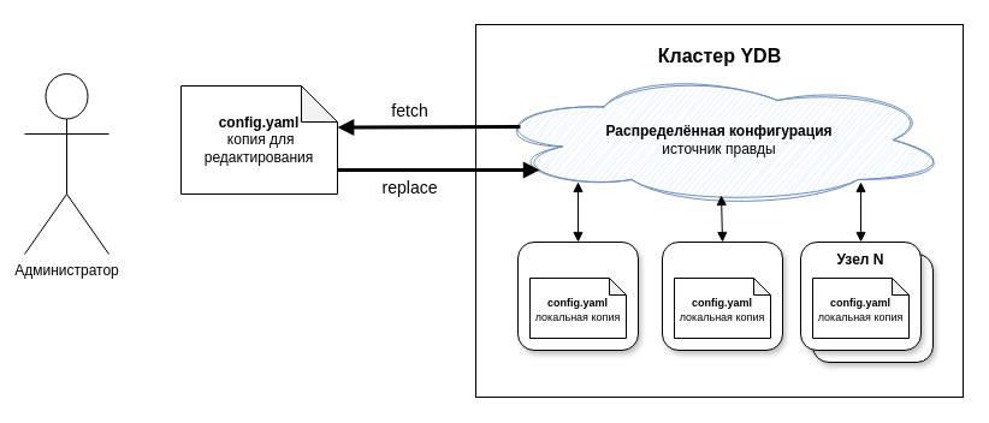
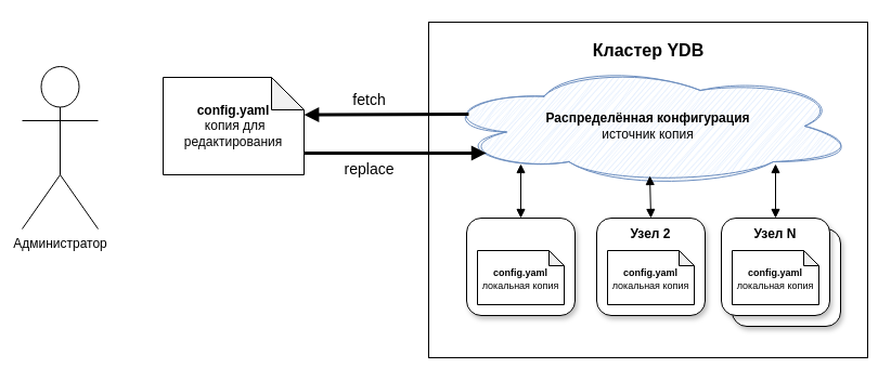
  <mxCell id="0" />
  <mxCell id="1" parent="0" />
  <mxCell id="2" value="" style="shape=database;html=1;" vertex="1" parent="1"><mxGeometry x="395" y="20" width="405" height="310" as="geometry" /></mxCell>
  <mxCell id="3" value="" style="shape=rectangle;html=1;rounded=1;shadow=1;" vertex="1" parent="1"><mxGeometry x="430" y="201" width="100" height="90" as="geometry" /></mxCell>
  <mxCell id="4" value="Администратор" style="shape=umlActor;verticalLabelPosition=bottom;verticalAlign=top;html=1;outlineConnect=0;" vertex="1" parent="1"><mxGeometry x="20" y="61" width="70" height="150" as="geometry" /></mxCell>
  <mxCell id="5" value="&lt;b&gt;&lt;font style=&quot;font-size: 16px;&quot;&gt;Кластер YDB&lt;/font&gt;&lt;/b&gt;" style="text;html=1;align=center;verticalAlign=middle;whiteSpace=wrap;rounded=0;" vertex="1" parent="1"><mxGeometry x="542.5" y="31" width="110" height="30" as="geometry" /></mxCell>
  <mxCell id="6" value="&lt;b&gt;config.yaml&lt;/b&gt;&lt;div&gt;&amp;nbsp;копия для редактирования&lt;/div&gt;" style="shape=note;whiteSpace=wrap;html=1;backgroundOutline=1;darkOpacity=0.05;" vertex="1" parent="1"><mxGeometry x="150" y="71" width="130" height="90" as="geometry" /></mxCell>
- <mxCell id="7" value="&lt;b&gt;Распределённая конфигурация&lt;/b&gt;&lt;div&gt;источник правды&lt;/div&gt;" style="ellipse;shape=cloud;whiteSpace=wrap;html=1;shadow=0;sketch=1;curveFitting=1;jiggle=2;fillColor=#dae8fc;strokeColor=#6c8ebf;" vertex="1" parent="1"><mxGeometry x="405" y="61" width="385" height="110" as="geometry" /></mxCell>
+ <mxCell id="7" value="&lt;b&gt;Распределённая конфигурация&lt;/b&gt;&lt;div&gt;источник копия&lt;/div&gt;" style="ellipse;shape=cloud;whiteSpace=wrap;html=1;shadow=0;sketch=1;curveFitting=1;jiggle=2;fillColor=#dae8fc;strokeColor=#6c8ebf;" vertex="1" parent="1"><mxGeometry x="405" y="61" width="385" height="110" as="geometry" /></mxCell>
  <mxCell id="8" value="&lt;div style=&quot;line-height: 100%;&quot;&gt;&lt;b&gt;&lt;font style=&quot;line-height: 100%; font-size: 9px;&quot;&gt;config.yaml&lt;/font&gt;&lt;/b&gt;&lt;div&gt;&lt;font style=&quot;line-height: 100%; font-size: 9px;&quot;&gt;локальная копия&lt;/font&gt;&lt;/div&gt;&lt;/div&gt;" style="shape=note;whiteSpace=wrap;html=1;backgroundOutline=1;darkOpacity=0.05;strokeColor=default;fillColor=default;size=14;" vertex="1" parent="1"><mxGeometry x="440" y="231" width="80" height="50" as="geometry" /></mxCell>
  <mxCell id="9" value="" style="endArrow=block;html=1;rounded=0;exitX=0;exitY=0;exitDx=130;exitDy=30;exitPerimeter=0;strokeWidth=3;endFill=1;entryX=0.112;entryY=0.727;entryDx=0;entryDy=0;entryPerimeter=0;spacingTop=20;" edge="1" parent="1" target="7"><mxGeometry width="50" height="50" relative="1" as="geometry"><mxPoint x="280" y="141" as="sourcePoint" /><mxPoint x="430" y="141" as="targetPoint" /></mxGeometry></mxCell>
  <mxCell id="10" value="&lt;font style=&quot;font-size: 14px;&quot;&gt;replace&lt;/font&gt;" style="edgeLabel;html=1;align=center;verticalAlign=middle;resizable=0;points=[];spacing=2;spacingTop=30;" vertex="1" connectable="0" parent="9"><mxGeometry x="-0.227" relative="1" as="geometry"><mxPoint x="-5" as="offset" /></mxGeometry></mxCell>
  <mxCell id="11" value="" style="endArrow=none;html=1;rounded=0;exitX=0;exitY=0;exitDx=130;exitDy=30;exitPerimeter=0;strokeWidth=3;endFill=1;entryX=0.07;entryY=0.4;entryDx=0;entryDy=0;entryPerimeter=0;startArrow=block;startFill=1;" edge="1" parent="1" target="7"><mxGeometry width="50" height="50" relative="1" as="geometry"><mxPoint x="280" y="105.5" as="sourcePoint" /><mxPoint x="420" y="106" as="targetPoint" /></mxGeometry></mxCell>
  <mxCell id="12" value="&lt;font style=&quot;font-size: 14px;&quot;&gt;fetch&lt;/font&gt;" style="edgeLabel;html=1;align=center;verticalAlign=middle;resizable=0;points=[];spacing=0;spacingTop=0;spacingBottom=30;" vertex="1" connectable="0" parent="11"><mxGeometry x="-0.227" relative="1" as="geometry"><mxPoint x="1" y="1" as="offset" /></mxGeometry></mxCell>
  <mxCell id="13" value="" style="endArrow=block;startArrow=block;html=1;rounded=0;exitX=0.5;exitY=0;exitDx=0;exitDy=0;startFill=1;endFill=1;" edge="1" parent="1" source="3"><mxGeometry width="50" height="50" relative="1" as="geometry"><mxPoint x="420" y="201" as="sourcePoint" /><mxPoint x="480" y="151" as="targetPoint" /></mxGeometry></mxCell>
  <mxCell id="14" value="" style="shape=rectangle;html=1;rounded=1;shadow=1;" vertex="1" parent="1"><mxGeometry x="550" y="201" width="100" height="90" as="geometry" /></mxCell>
  <mxCell id="15" value="&lt;div style=&quot;line-height: 100%;&quot;&gt;&lt;b&gt;&lt;font style=&quot;line-height: 100%; font-size: 9px;&quot;&gt;config.yaml&lt;/font&gt;&lt;/b&gt;&lt;div&gt;&lt;font style=&quot;line-height: 100%; font-size: 9px;&quot;&gt;локальная копия&lt;/font&gt;&lt;/div&gt;&lt;/div&gt;" style="shape=note;whiteSpace=wrap;html=1;backgroundOutline=1;darkOpacity=0.05;strokeColor=default;fillColor=default;size=14;" vertex="1" parent="1"><mxGeometry x="560" y="231" width="80" height="50" as="geometry" /></mxCell>
  <mxCell id="16" value="" style="endArrow=block;startArrow=block;html=1;rounded=0;exitX=0.5;exitY=0;exitDx=0;exitDy=0;startFill=1;endFill=1;entryX=0.504;entryY=0.918;entryDx=0;entryDy=0;entryPerimeter=0;" edge="1" parent="1" source="14" target="7"><mxGeometry width="50" height="50" relative="1" as="geometry"><mxPoint x="540" y="201" as="sourcePoint" /><mxPoint x="600" y="171" as="targetPoint" /></mxGeometry></mxCell>
+ <mxCell id="17" value="&lt;b&gt;Узел 2&lt;/b&gt;" style="text;html=1;align=center;verticalAlign=middle;whiteSpace=wrap;rounded=0;" vertex="1" parent="1"><mxGeometry x="550" y="201" width="100" height="30" as="geometry" /></mxCell>
  <mxCell id="18" value="" style="shape=rectangle;html=1;rounded=1;shadow=1;" vertex="1" parent="1"><mxGeometry x="675" y="211" width="100" height="90" as="geometry" /></mxCell>
  <mxCell id="19" value="" style="shape=rectangle;html=1;rounded=1;shadow=1;" vertex="1" parent="1"><mxGeometry x="665" y="201" width="100" height="90" as="geometry" /></mxCell>
  <mxCell id="20" value="&lt;div style=&quot;line-height: 100%;&quot;&gt;&lt;b&gt;&lt;font style=&quot;line-height: 100%; font-size: 9px;&quot;&gt;config.yaml&lt;/font&gt;&lt;/b&gt;&lt;div&gt;&lt;font style=&quot;line-height: 100%; font-size: 9px;&quot;&gt;локальная копия&lt;/font&gt;&lt;/div&gt;&lt;/div&gt;" style="shape=note;whiteSpace=wrap;html=1;backgroundOutline=1;darkOpacity=0.05;strokeColor=default;fillColor=default;size=14;" vertex="1" parent="1"><mxGeometry x="675" y="231" width="80" height="50" as="geometry" /></mxCell>
  <mxCell id="21" value="" style="endArrow=block;startArrow=block;html=1;rounded=0;exitX=0.5;exitY=0;exitDx=0;exitDy=0;startFill=1;endFill=1;" edge="1" parent="1" source="19"><mxGeometry width="50" height="50" relative="1" as="geometry"><mxPoint x="655" y="201" as="sourcePoint" /><mxPoint x="715" y="151" as="targetPoint" /></mxGeometry></mxCell>
  <mxCell id="22" value="&lt;b&gt;Узел N&lt;/b&gt;" style="text;html=1;align=center;verticalAlign=middle;whiteSpace=wrap;rounded=0;" vertex="1" parent="1"><mxGeometry x="665" y="201" width="100" height="30" as="geometry" /></mxCell>
